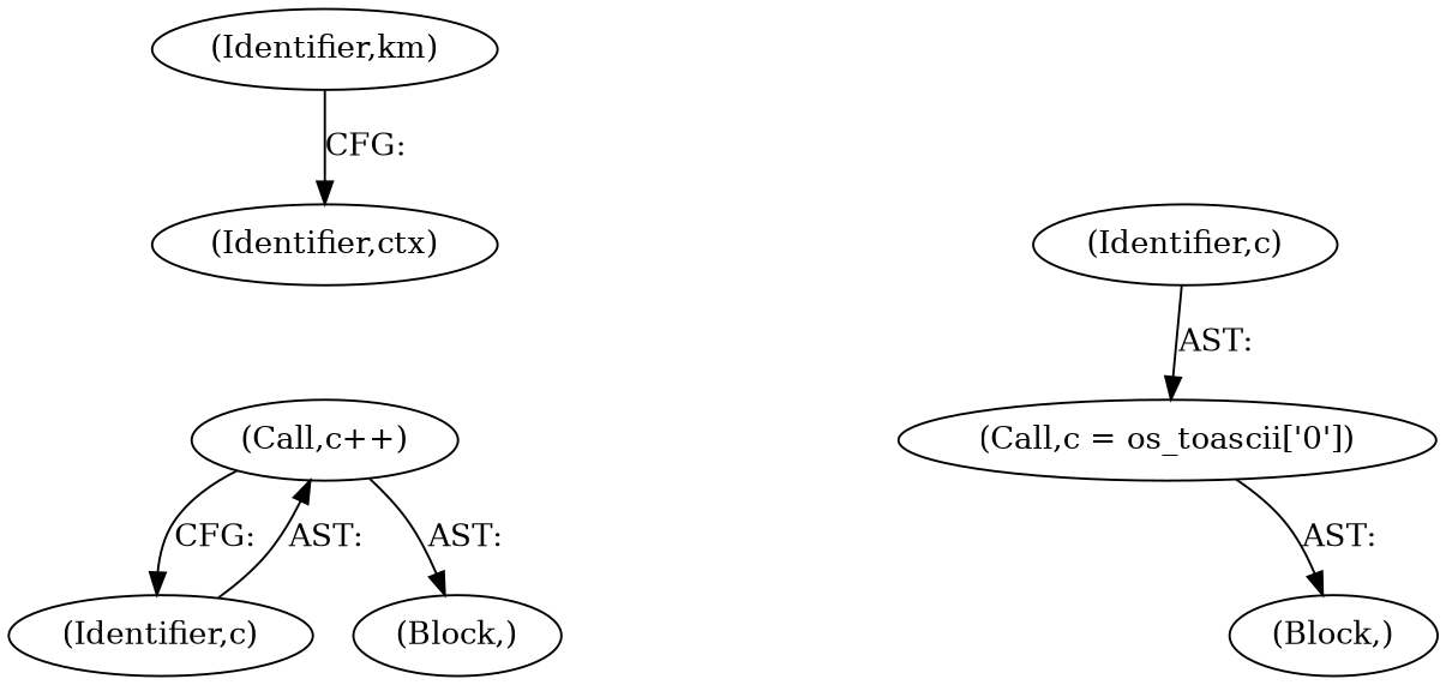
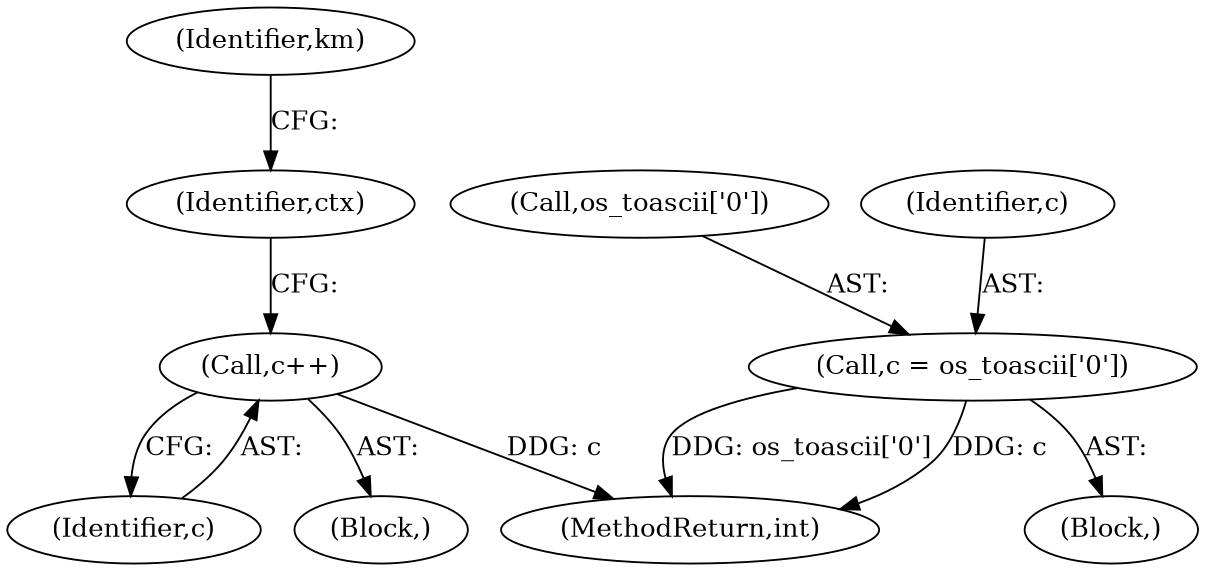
  digraph {
    n1 [label="(Call,c = os_toascii['0'])"]
    n2 [label="(Block,)"]
+   n3 [label="(MethodReturn,int)"]
    n4 [label="(Call,c++)"]
    n5 [label="(Identifier,c)"]
    n6 [label="(Block,)"]
+   n7 [label="(Call,os_toascii['0'])"]
    n8 [label="(Identifier,ctx)"]
    n9 [label="(Identifier,c)"]
    n10 [label="(Identifier,km)"]
    n1 -> n2 [label="AST: "]
+   n1 -> n3 [label="DDG: os_toascii['0']"]
+   n1 -> n3 [label="DDG: c"]
+   n4 -> n3 [label="DDG: c"]
    n4 -> n5 [label="CFG: "]
    n4 -> n6 [label="AST: "]
    n5 -> n4 [label="AST: "]
+   n7 -> n1 [label="AST: "]
+   n8 -> n4 [label="CFG: "]
    n9 -> n1 [label="AST: "]
    n10 -> n8 [label="CFG: "]
  }
